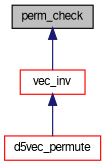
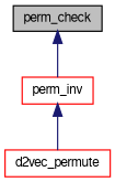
  digraph {
    rankdir=TB
    node [color=red fontname=FreeSans fontsize=10 shape=record]
    edge [color=midnightblue dir=back fontname=FreeSans fontsize=10 labelfontname=FreeSans labelfontsize=10 style=solid]
    n1 [color=black fillcolor=grey75 fontcolor=black height=0.2 label=perm_check style=filled width=0.4]
-   n2 [height=0.2 label=vec_inv width=0.4]
-   n3 [height=0.2 label=d5vec_permute width=0.4]
+   n2 [height=0.2 label=perm_inv width=0.4]
+   n3 [height=0.2 label=d2vec_permute width=0.4]
    n1 -> n2
    n2 -> n3
  }
